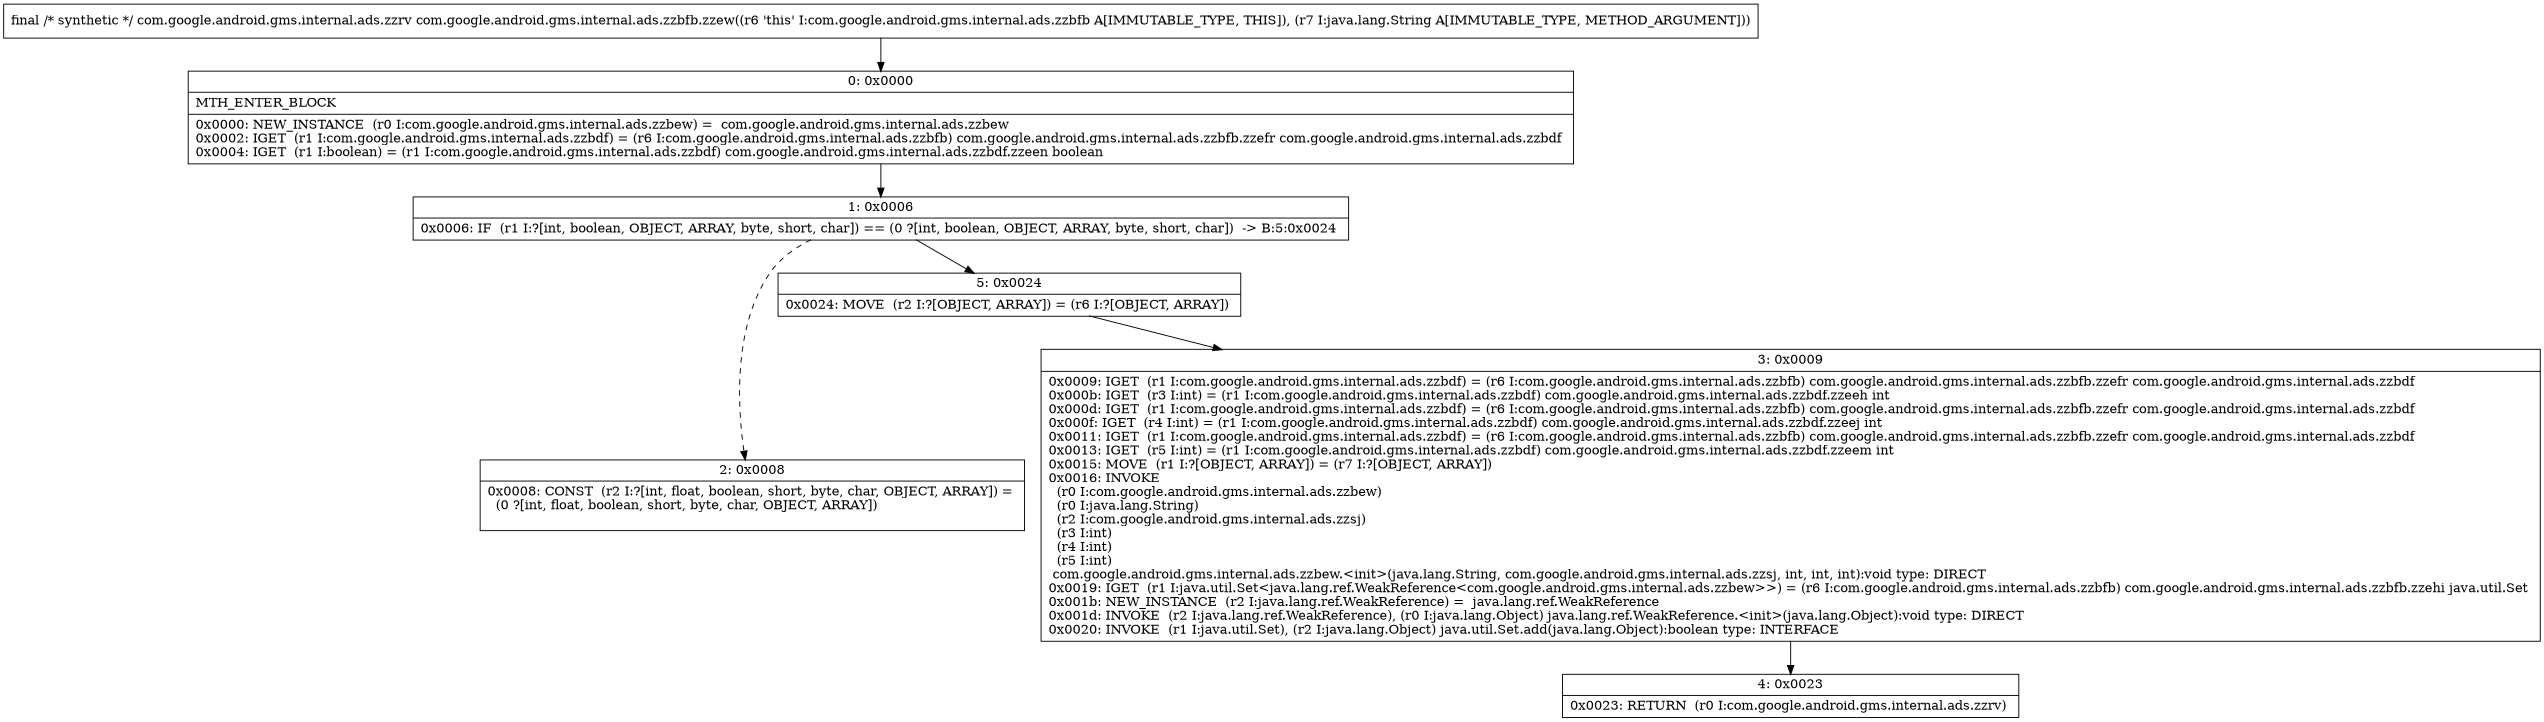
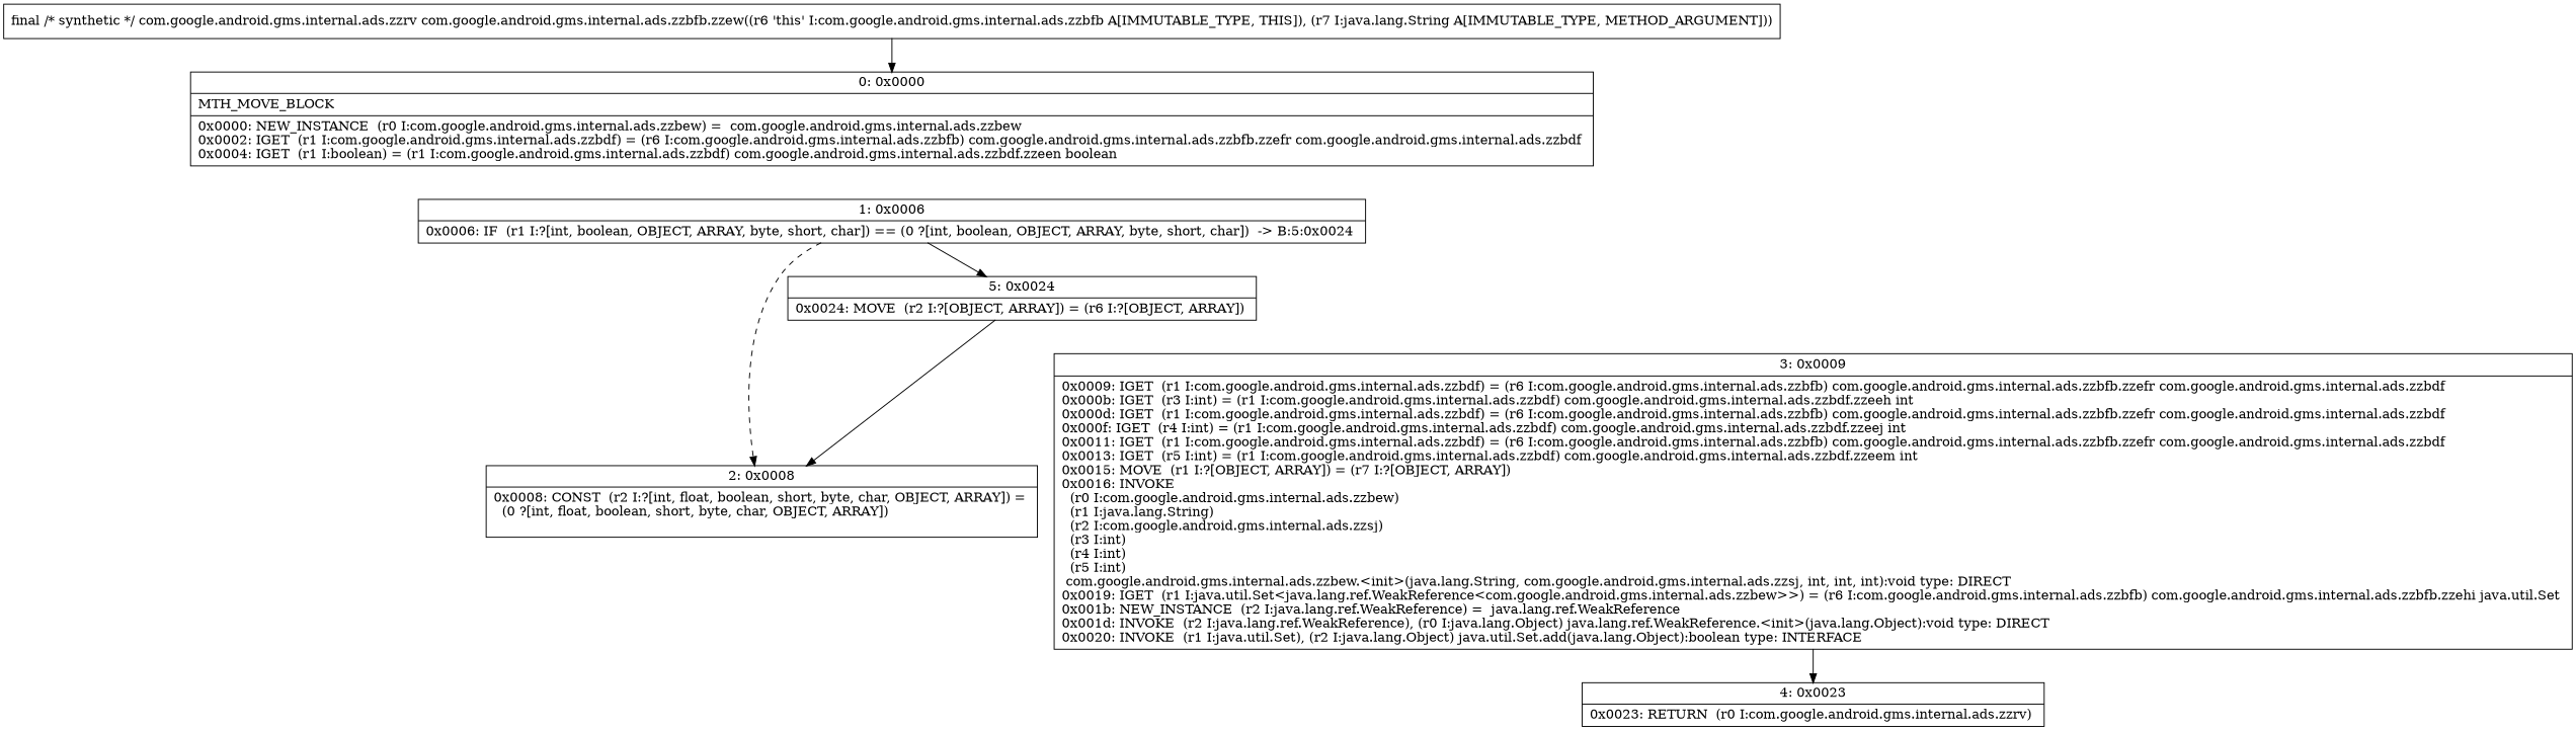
  digraph {
    node [shape=record]
-   n1 [label="{0\:\ 0x0000|MTH_ENTER_BLOCK\l|0x0000: NEW_INSTANCE  (r0 I:com.google.android.gms.internal.ads.zzbew) =  com.google.android.gms.internal.ads.zzbew \l0x0002: IGET  (r1 I:com.google.android.gms.internal.ads.zzbdf) = (r6 I:com.google.android.gms.internal.ads.zzbfb) com.google.android.gms.internal.ads.zzbfb.zzefr com.google.android.gms.internal.ads.zzbdf \l0x0004: IGET  (r1 I:boolean) = (r1 I:com.google.android.gms.internal.ads.zzbdf) com.google.android.gms.internal.ads.zzbdf.zzeen boolean \l}"]
+   n1 [label="{0\:\ 0x0000|MTH_MOVE_BLOCK\l|0x0000: NEW_INSTANCE  (r0 I:com.google.android.gms.internal.ads.zzbew) =  com.google.android.gms.internal.ads.zzbew \l0x0002: IGET  (r1 I:com.google.android.gms.internal.ads.zzbdf) = (r6 I:com.google.android.gms.internal.ads.zzbfb) com.google.android.gms.internal.ads.zzbfb.zzefr com.google.android.gms.internal.ads.zzbdf \l0x0004: IGET  (r1 I:boolean) = (r1 I:com.google.android.gms.internal.ads.zzbdf) com.google.android.gms.internal.ads.zzbdf.zzeen boolean \l}"]
    n2 [label="{1\:\ 0x0006|0x0006: IF  (r1 I:?[int, boolean, OBJECT, ARRAY, byte, short, char]) == (0 ?[int, boolean, OBJECT, ARRAY, byte, short, char])  \-\> B:5:0x0024 \l}"]
    n3 [label="{2\:\ 0x0008|0x0008: CONST  (r2 I:?[int, float, boolean, short, byte, char, OBJECT, ARRAY]) = \l  (0 ?[int, float, boolean, short, byte, char, OBJECT, ARRAY])\l \l}"]
    n4 [label="{5\:\ 0x0024|0x0024: MOVE  (r2 I:?[OBJECT, ARRAY]) = (r6 I:?[OBJECT, ARRAY]) \l}"]
-   n5 [label="{3\:\ 0x0009|0x0009: IGET  (r1 I:com.google.android.gms.internal.ads.zzbdf) = (r6 I:com.google.android.gms.internal.ads.zzbfb) com.google.android.gms.internal.ads.zzbfb.zzefr com.google.android.gms.internal.ads.zzbdf \l0x000b: IGET  (r3 I:int) = (r1 I:com.google.android.gms.internal.ads.zzbdf) com.google.android.gms.internal.ads.zzbdf.zzeeh int \l0x000d: IGET  (r1 I:com.google.android.gms.internal.ads.zzbdf) = (r6 I:com.google.android.gms.internal.ads.zzbfb) com.google.android.gms.internal.ads.zzbfb.zzefr com.google.android.gms.internal.ads.zzbdf \l0x000f: IGET  (r4 I:int) = (r1 I:com.google.android.gms.internal.ads.zzbdf) com.google.android.gms.internal.ads.zzbdf.zzeej int \l0x0011: IGET  (r1 I:com.google.android.gms.internal.ads.zzbdf) = (r6 I:com.google.android.gms.internal.ads.zzbfb) com.google.android.gms.internal.ads.zzbfb.zzefr com.google.android.gms.internal.ads.zzbdf \l0x0013: IGET  (r5 I:int) = (r1 I:com.google.android.gms.internal.ads.zzbdf) com.google.android.gms.internal.ads.zzbdf.zzeem int \l0x0015: MOVE  (r1 I:?[OBJECT, ARRAY]) = (r7 I:?[OBJECT, ARRAY]) \l0x0016: INVOKE  \l  (r0 I:com.google.android.gms.internal.ads.zzbew)\l  (r0 I:java.lang.String)\l  (r2 I:com.google.android.gms.internal.ads.zzsj)\l  (r3 I:int)\l  (r4 I:int)\l  (r5 I:int)\l com.google.android.gms.internal.ads.zzbew.\<init\>(java.lang.String, com.google.android.gms.internal.ads.zzsj, int, int, int):void type: DIRECT \l0x0019: IGET  (r1 I:java.util.Set\<java.lang.ref.WeakReference\<com.google.android.gms.internal.ads.zzbew\>\>) = (r6 I:com.google.android.gms.internal.ads.zzbfb) com.google.android.gms.internal.ads.zzbfb.zzehi java.util.Set \l0x001b: NEW_INSTANCE  (r2 I:java.lang.ref.WeakReference) =  java.lang.ref.WeakReference \l0x001d: INVOKE  (r2 I:java.lang.ref.WeakReference), (r0 I:java.lang.Object) java.lang.ref.WeakReference.\<init\>(java.lang.Object):void type: DIRECT \l0x0020: INVOKE  (r1 I:java.util.Set), (r2 I:java.lang.Object) java.util.Set.add(java.lang.Object):boolean type: INTERFACE \l}"]
+   n5 [label="{3\:\ 0x0009|0x0009: IGET  (r1 I:com.google.android.gms.internal.ads.zzbdf) = (r6 I:com.google.android.gms.internal.ads.zzbfb) com.google.android.gms.internal.ads.zzbfb.zzefr com.google.android.gms.internal.ads.zzbdf \l0x000b: IGET  (r3 I:int) = (r1 I:com.google.android.gms.internal.ads.zzbdf) com.google.android.gms.internal.ads.zzbdf.zzeeh int \l0x000d: IGET  (r1 I:com.google.android.gms.internal.ads.zzbdf) = (r6 I:com.google.android.gms.internal.ads.zzbfb) com.google.android.gms.internal.ads.zzbfb.zzefr com.google.android.gms.internal.ads.zzbdf \l0x000f: IGET  (r4 I:int) = (r1 I:com.google.android.gms.internal.ads.zzbdf) com.google.android.gms.internal.ads.zzbdf.zzeej int \l0x0011: IGET  (r1 I:com.google.android.gms.internal.ads.zzbdf) = (r6 I:com.google.android.gms.internal.ads.zzbfb) com.google.android.gms.internal.ads.zzbfb.zzefr com.google.android.gms.internal.ads.zzbdf \l0x0013: IGET  (r5 I:int) = (r1 I:com.google.android.gms.internal.ads.zzbdf) com.google.android.gms.internal.ads.zzbdf.zzeem int \l0x0015: MOVE  (r1 I:?[OBJECT, ARRAY]) = (r7 I:?[OBJECT, ARRAY]) \l0x0016: INVOKE  \l  (r0 I:com.google.android.gms.internal.ads.zzbew)\l  (r1 I:java.lang.String)\l  (r2 I:com.google.android.gms.internal.ads.zzsj)\l  (r3 I:int)\l  (r4 I:int)\l  (r5 I:int)\l com.google.android.gms.internal.ads.zzbew.\<init\>(java.lang.String, com.google.android.gms.internal.ads.zzsj, int, int, int):void type: DIRECT \l0x0019: IGET  (r1 I:java.util.Set\<java.lang.ref.WeakReference\<com.google.android.gms.internal.ads.zzbew\>\>) = (r6 I:com.google.android.gms.internal.ads.zzbfb) com.google.android.gms.internal.ads.zzbfb.zzehi java.util.Set \l0x001b: NEW_INSTANCE  (r2 I:java.lang.ref.WeakReference) =  java.lang.ref.WeakReference \l0x001d: INVOKE  (r2 I:java.lang.ref.WeakReference), (r0 I:java.lang.Object) java.lang.ref.WeakReference.\<init\>(java.lang.Object):void type: DIRECT \l0x0020: INVOKE  (r1 I:java.util.Set), (r2 I:java.lang.Object) java.util.Set.add(java.lang.Object):boolean type: INTERFACE \l}"]
    n6 [label="{4\:\ 0x0023|0x0023: RETURN  (r0 I:com.google.android.gms.internal.ads.zzrv) \l}"]
    n7 [label="{final \/* synthetic *\/ com.google.android.gms.internal.ads.zzrv com.google.android.gms.internal.ads.zzbfb.zzew((r6 'this' I:com.google.android.gms.internal.ads.zzbfb A[IMMUTABLE_TYPE, THIS]), (r7 I:java.lang.String A[IMMUTABLE_TYPE, METHOD_ARGUMENT])) }"]
-   n1 -> n2
    n2 -> n3 [style=dashed]
    n2 -> n4
-   n4 -> n5
+   n4 -> n3
    n5 -> n6
    n7 -> n1
  }
